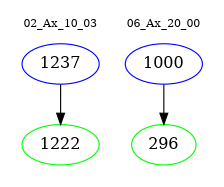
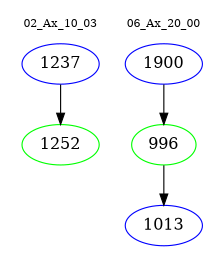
  digraph {
    node [color=blue]
    edge [color=black]
    n1 [label=1237]
-   n2 [color=green label=1222]
-   n3 [label=1000]
-   n4 [color=green label=296]
+   n2 [color=green label=1252]
+   n3 [label=1900]
+   n4 [color=green label=996]
+   n5 [label=1013]
    subgraph cluster_1 {
      color=white
      fontsize=10
      label="02_Ax_10_03"
      n1
      n2
    }
    subgraph cluster_2 {
      color=white
      fontsize=10
      label="06_Ax_20_00"
      n3
      n4
+     n5
    }
    n1 -> n2
    n3 -> n4
+   n4 -> n5
  }
